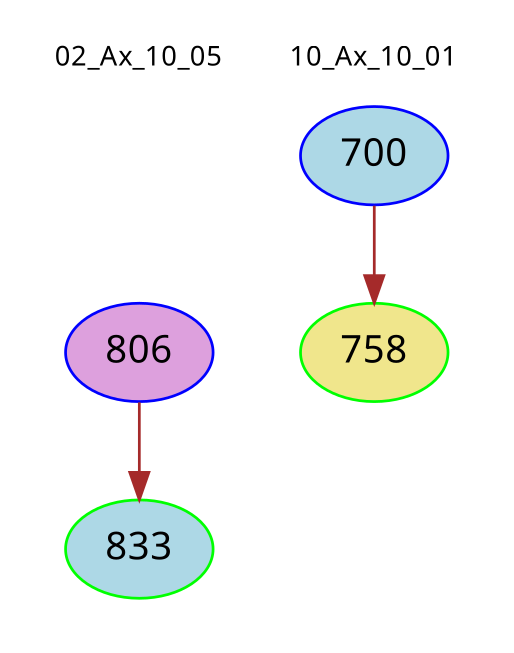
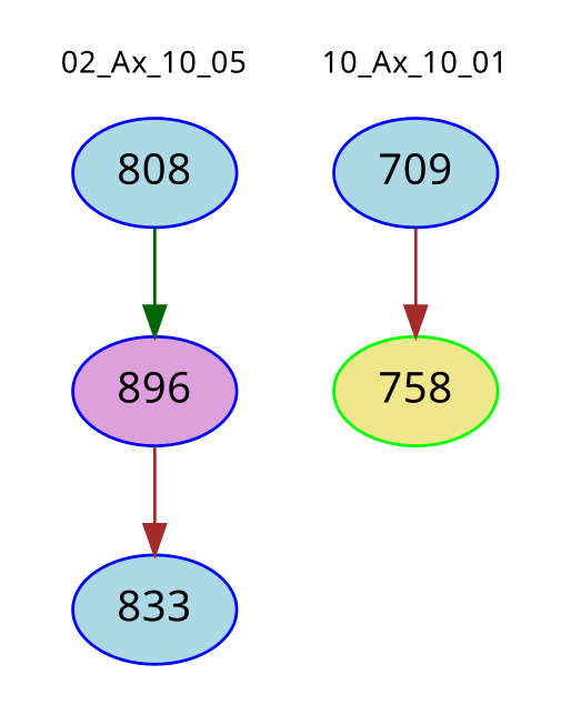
  digraph {
    fontname="Noto Sans"
    node [color=blue fillcolor=lightblue fontname="Noto Sans" style=filled]
    edge [color=brown fontname="Noto Sans"]
-   n2 [fillcolor=plum label=806]
-   n3 [color=green label=833]
-   n4 [label=700]
+   n1 [label=808]
+   n2 [fillcolor=plum label=896]
+   n3 [label=833]
+   n4 [label=709]
    n5 [color=green fillcolor=khaki label=758]
    subgraph cluster_1 {
      color=white
      fontsize=10
      label="02_Ax_10_05"
+     n1
      n2
      n3
    }
    subgraph cluster_2 {
      color=white
      fontsize=10
      label="10_Ax_10_01"
      n4
      n5
    }
+   n1 -> n2 [color=darkgreen]
    n2 -> n3
    n4 -> n5
  }
